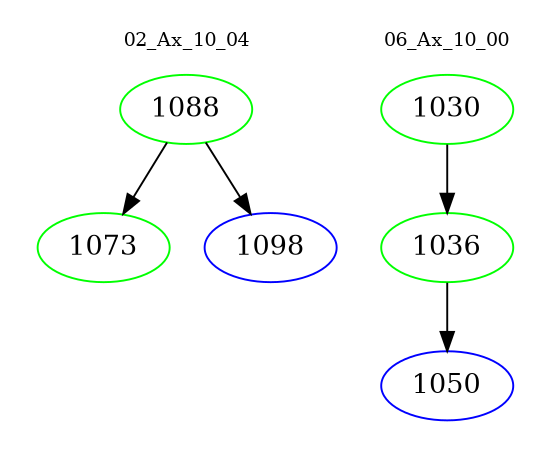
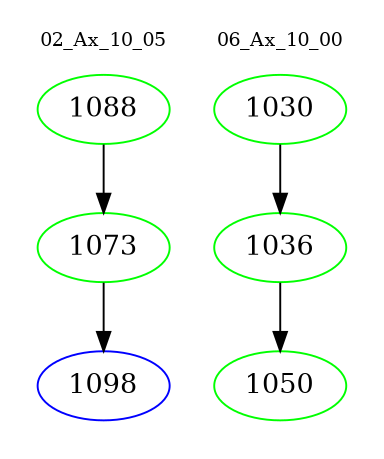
  digraph {
    node [color=green]
    edge [color=black]
    n1 [label=1073]
    n2 [color=blue label=1098]
    n3 [label=1088]
    n4 [label=1030]
-   n5 [color=blue label=1050]
+   n5 [label=1050]
    n6 [label=1036]
    subgraph cluster_1 {
      color=white
      fontsize=10
-     label="02_Ax_10_04"
+     label="02_Ax_10_05"
      n1
      n2
      n3
    }
    subgraph cluster_2 {
      color=white
      fontsize=10
      label="06_Ax_10_00"
      n4
      n5
      n6
    }
-   n3 -> n2
+   n1 -> n2
    n3 -> n1
    n4 -> n6
    n6 -> n5
  }
